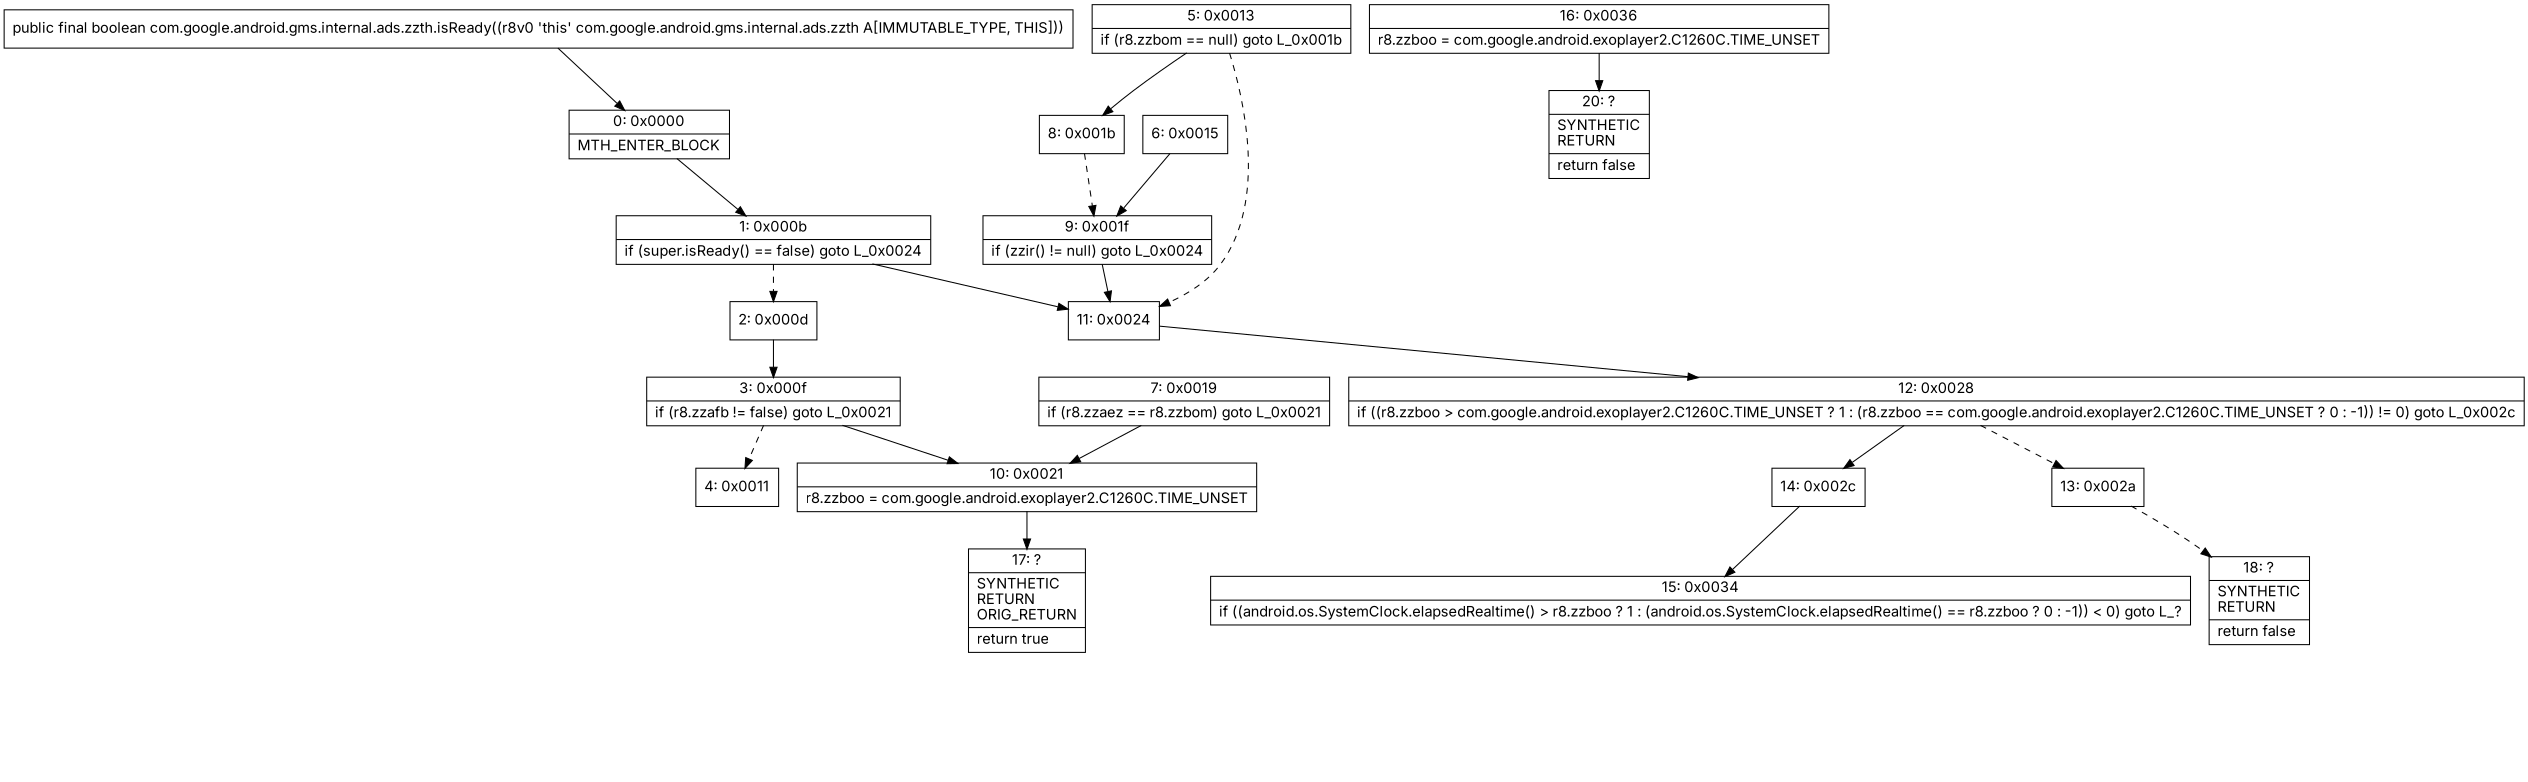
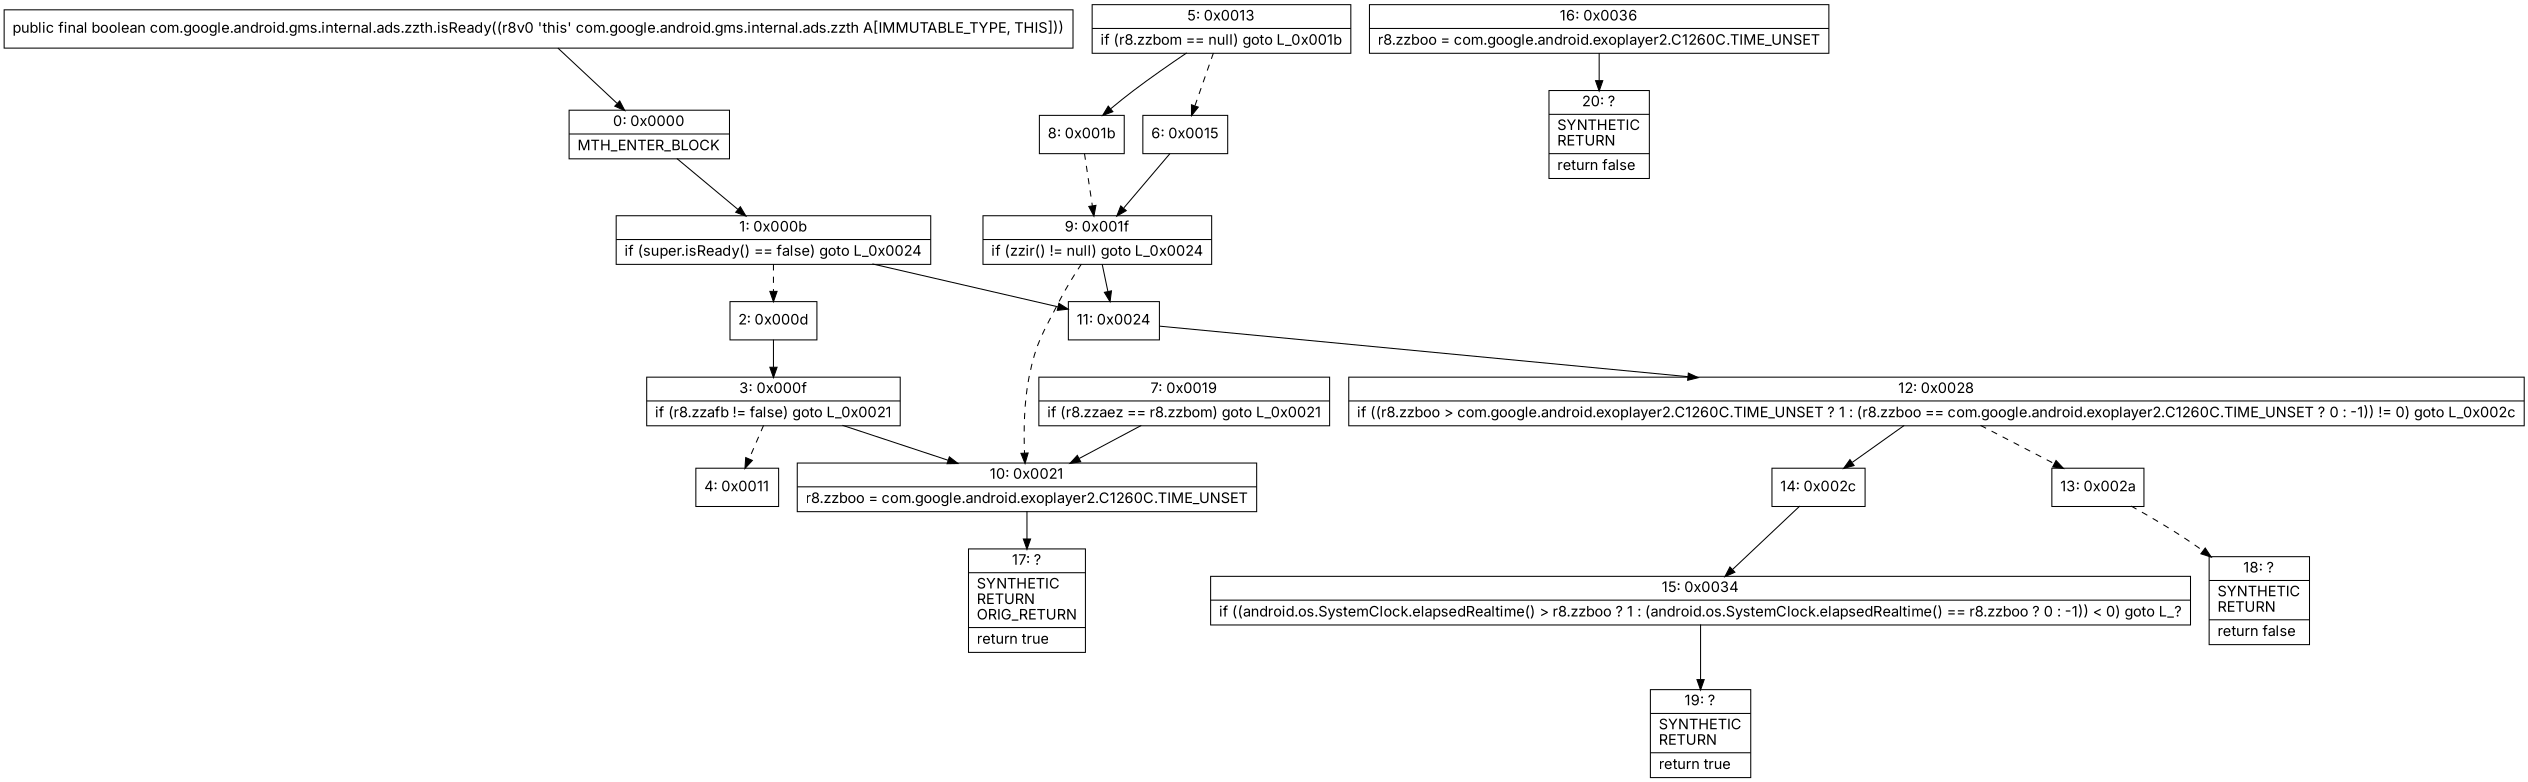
  digraph {
    fontname=Inter
    node [fontname=Inter shape=record]
    edge [fontname=Inter]
    n1 [label="{0\:\ 0x0000|MTH_ENTER_BLOCK\l}"]
    n2 [label="{1\:\ 0x000b|if (super.isReady() == false) goto L_0x0024\l}"]
    n3 [label="{2\:\ 0x000d}"]
    n4 [label="{11\:\ 0x0024}"]
    n5 [label="{3\:\ 0x000f|if (r8.zzafb != false) goto L_0x0021\l}"]
    n6 [label="{12\:\ 0x0028|if ((r8.zzboo \> com.google.android.exoplayer2.C1260C.TIME_UNSET ? 1 : (r8.zzboo == com.google.android.exoplayer2.C1260C.TIME_UNSET ? 0 : \-1)) != 0) goto L_0x002c\l}"]
    n7 [label="{4\:\ 0x0011}"]
    n8 [label="{10\:\ 0x0021|r8.zzboo = com.google.android.exoplayer2.C1260C.TIME_UNSET\l}"]
    n9 [label="{17\:\ ?|SYNTHETIC\lRETURN\lORIG_RETURN\l|return true\l}"]
    n10 [label="{5\:\ 0x0013|if (r8.zzbom == null) goto L_0x001b\l}"]
    n11 [label="{6\:\ 0x0015}"]
    n12 [label="{8\:\ 0x001b}"]
    n13 [label="{9\:\ 0x001f|if (zzir() != null) goto L_0x0024\l}"]
    n14 [label="{7\:\ 0x0019|if (r8.zzaez == r8.zzbom) goto L_0x0021\l}"]
    n15 [label="{13\:\ 0x002a}"]
    n16 [label="{14\:\ 0x002c}"]
    n17 [label="{18\:\ ?|SYNTHETIC\lRETURN\l|return false\l}"]
    n18 [label="{15\:\ 0x0034|if ((android.os.SystemClock.elapsedRealtime() \> r8.zzboo ? 1 : (android.os.SystemClock.elapsedRealtime() == r8.zzboo ? 0 : \-1)) \< 0) goto L_?\l}"]
+   n19 [label="{19\:\ ?|SYNTHETIC\lRETURN\l|return true\l}"]
    n20 [label="{16\:\ 0x0036|r8.zzboo = com.google.android.exoplayer2.C1260C.TIME_UNSET\l}"]
    n21 [label="{20\:\ ?|SYNTHETIC\lRETURN\l|return false\l}"]
    n22 [label="{public final boolean com.google.android.gms.internal.ads.zzth.isReady((r8v0 'this' com.google.android.gms.internal.ads.zzth A[IMMUTABLE_TYPE, THIS])) }"]
    n1 -> n2
    n2 -> n3 [style=dashed]
    n2 -> n4
    n3 -> n5
    n4 -> n6
    n5 -> n7 [style=dashed]
    n5 -> n8
    n6 -> n15 [style=dashed]
    n6 -> n16
    n8 -> n9
-   n10 -> n4 [style=dashed]
+   n10 -> n11 [style=dashed]
    n10 -> n12
    n11 -> n13
    n12 -> n13 [style=dashed]
    n13 -> n4
+   n13 -> n8 [style=dashed]
    n14 -> n8
    n15 -> n17 [style=dashed]
    n16 -> n18
+   n18 -> n19
    n20 -> n21
    n22 -> n1
  }
